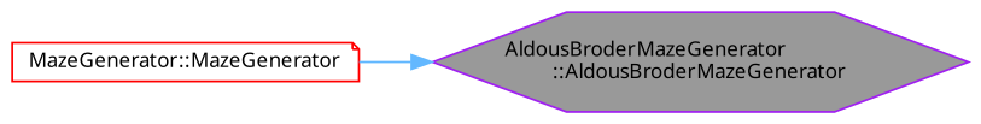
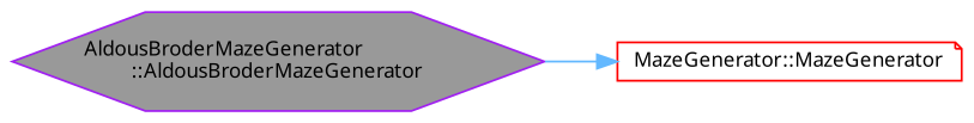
  digraph {
    rankdir=LR
    fontname="Noto Sans"
    node [fontname="Noto Sans" fontsize=10 style=filled]
    n1 [color=purple fillcolor=grey60 fontcolor=black height=0.2 label="AldousBroderMazeGenerator\l::AldousBroderMazeGenerator" shape=hexagon width=0.4]
    n2 [color=red fillcolor=white height=0.2 label="MazeGenerator::MazeGenerator" shape=note width=0.4]
-   n2 -> n1 [color=steelblue1 fontname="Noto Sans" fontsize=10 labelfontname=Helvetica labelfontsize=10 style=solid]
+   n1 -> n2 [color=steelblue1 fontname="Noto Sans" fontsize=10 labelfontname=Helvetica labelfontsize=10 style=solid]
  }
